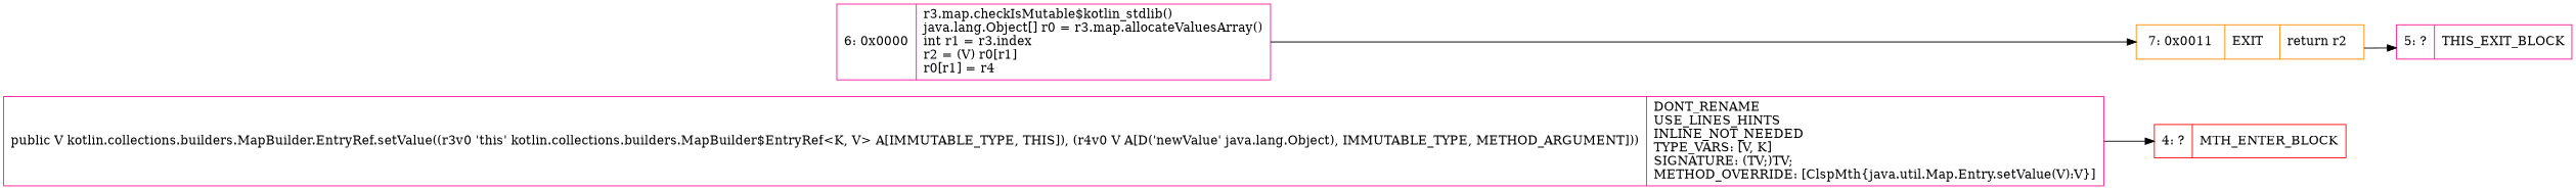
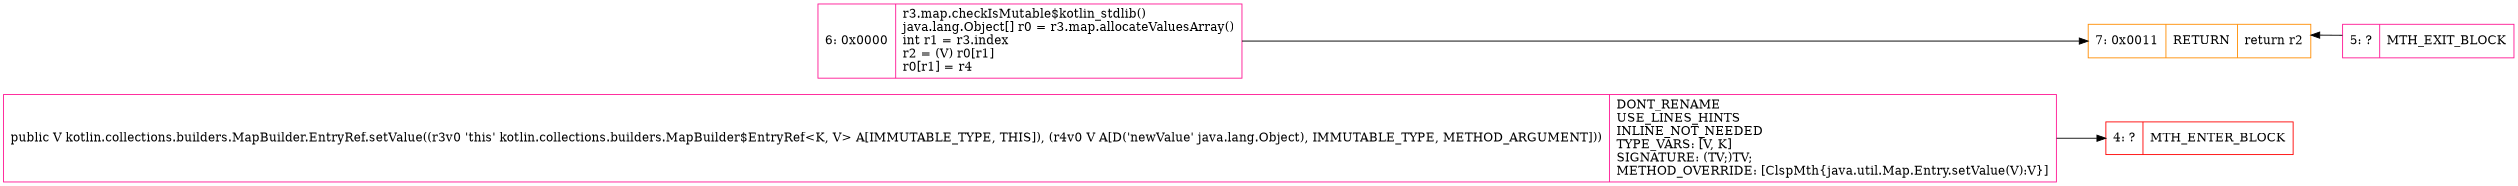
  digraph {
    rankdir=LR
    node [color=deeppink shape=record]
    n1 [color=red label="{4\:\ ?|MTH_ENTER_BLOCK\l}"]
    n2 [label="{6\:\ 0x0000|r3.map.checkIsMutable$kotlin_stdlib()\ljava.lang.Object[] r0 = r3.map.allocateValuesArray()\lint r1 = r3.index\lr2 = (V) r0[r1]\lr0[r1] = r4\l}"]
-   n3 [color=darkorange label="{7\:\ 0x0011|EXIT\l|return r2\l}"]
-   n4 [label="{5\:\ ?|THIS_EXIT_BLOCK\l}"]
+   n3 [color=darkorange label="{7\:\ 0x0011|RETURN\l|return r2\l}"]
+   n4 [label="{5\:\ ?|MTH_EXIT_BLOCK\l}"]
    n5 [label="{public V kotlin.collections.builders.MapBuilder.EntryRef.setValue((r3v0 'this' kotlin.collections.builders.MapBuilder$EntryRef\<K, V\> A[IMMUTABLE_TYPE, THIS]), (r4v0 V A[D('newValue' java.lang.Object), IMMUTABLE_TYPE, METHOD_ARGUMENT]))  | DONT_RENAME\lUSE_LINES_HINTS\lINLINE_NOT_NEEDED\lTYPE_VARS: [V, K]\lSIGNATURE: (TV;)TV;\lMETHOD_OVERRIDE: [ClspMth\{java.util.Map.Entry.setValue(V):V\}]\l}"]
    n2 -> n3
-   n3 -> n4
+   n4 -> n3
    n5 -> n1
  }
